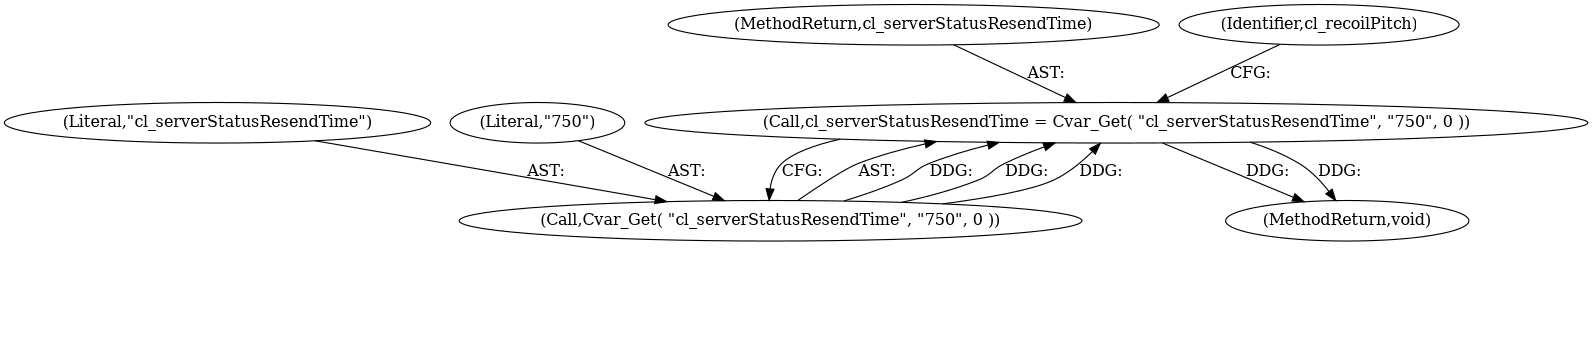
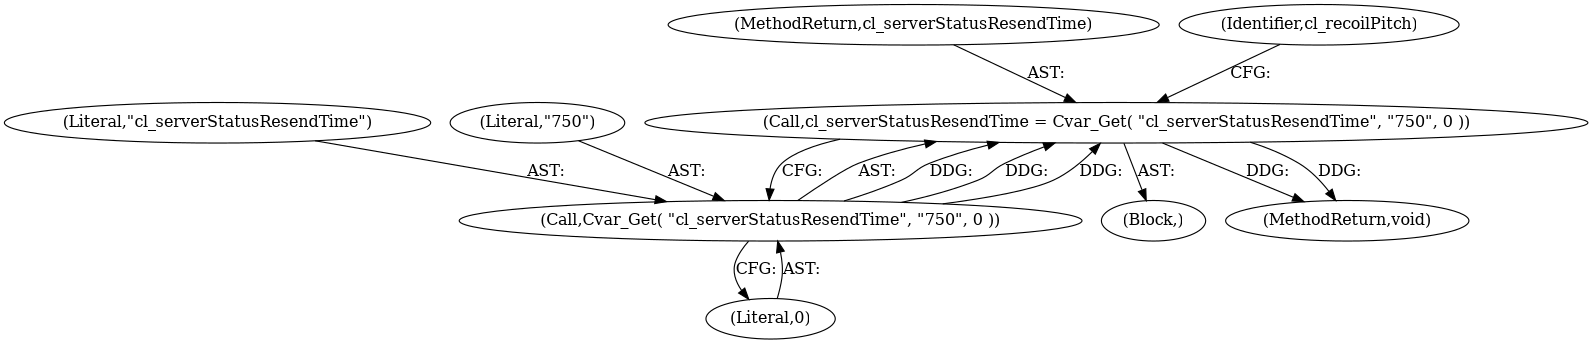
  digraph {
    n1 [label="(Call,cl_serverStatusResendTime = Cvar_Get( \"cl_serverStatusResendTime\", \"750\", 0 ))"]
    n2 [label="(Call,Cvar_Get( \"cl_serverStatusResendTime\", \"750\", 0 ))"]
    n3 [label="(MethodReturn,void)"]
+   n4 [label="(Block,)"]
+   n5 [label="(Literal,0)"]
    n6 [label="(MethodReturn,cl_serverStatusResendTime)"]
    n7 [label="(Literal,\"cl_serverStatusResendTime\")"]
    n8 [label="(Literal,\"750\")"]
    n9 [label="(Identifier,cl_recoilPitch)"]
    n1 -> n2 [label="CFG: "]
    n1 -> n3 [label="DDG: "]
    n1 -> n3 [label="DDG: "]
+   n1 -> n4 [label="AST: "]
    n2 -> n1 [label="AST: "]
    n2 -> n1 [label="DDG: "]
    n2 -> n1 [label="DDG: "]
    n2 -> n1 [label="DDG: "]
+   n2 -> n5 [label="CFG: "]
+   n5 -> n2 [label="AST: "]
    n6 -> n1 [label="AST: "]
    n7 -> n2 [label="AST: "]
    n8 -> n2 [label="AST: "]
    n9 -> n1 [label="CFG: "]
  }
